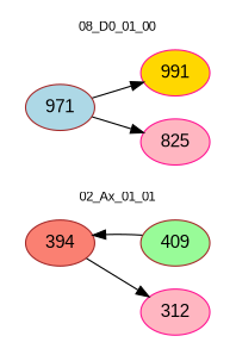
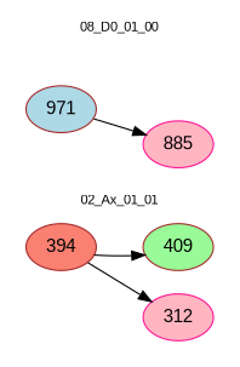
  digraph {
    fontname="Liberation Sans"
    rankdir=LR
    node [color=brown fillcolor=lightpink fontname="Liberation Sans" style=filled]
    edge [color=black fontname="Liberation Sans"]
    n1 [fillcolor=salmon label=394]
    n2 [color=deeppink label=312]
    n3 [fillcolor=palegreen label=409]
    n4 [fillcolor=lightblue label=971]
-   n5 [color=deeppink label=825]
-   n6 [color=deeppink fillcolor=gold label=991]
+   n5 [color=deeppink label=885]
    subgraph cluster_1 {
      color=white
      fontsize=10
      label="02_Ax_01_01"
      n1
      n2
      n3
    }
    subgraph cluster_2 {
      color=white
      fontsize=10
      label="08_D0_01_00"
      n4
      n5
-     n6
    }
    n1 -> n2
-   n3 -> n1
+   n1 -> n3
    n4 -> n5
-   n4 -> n6
  }
